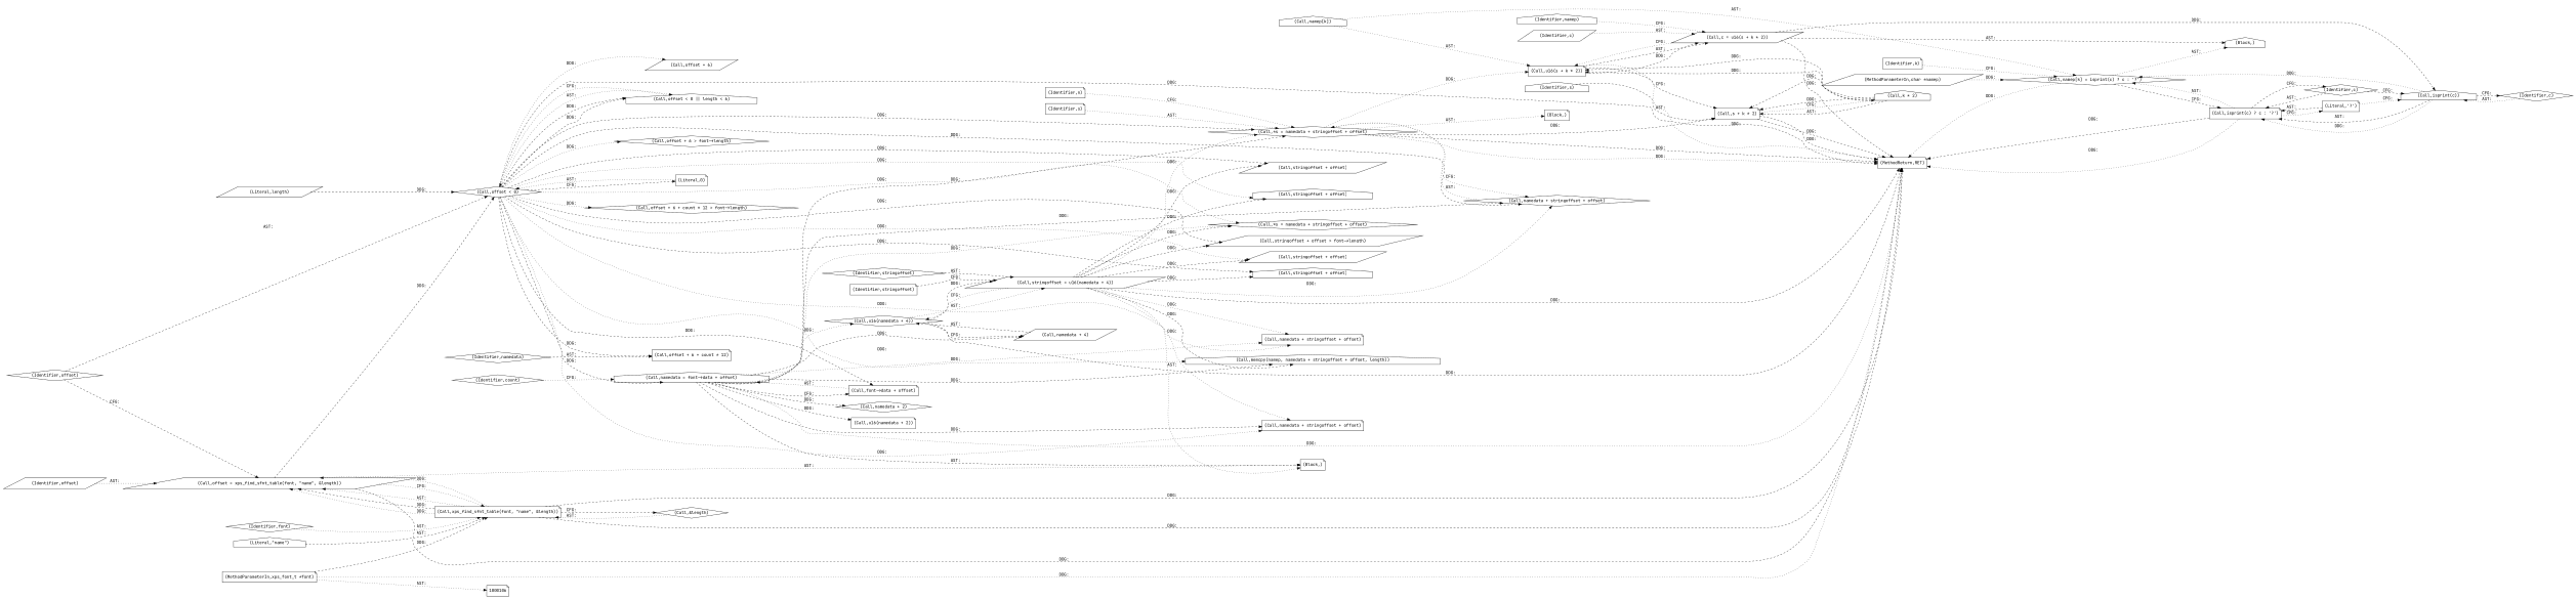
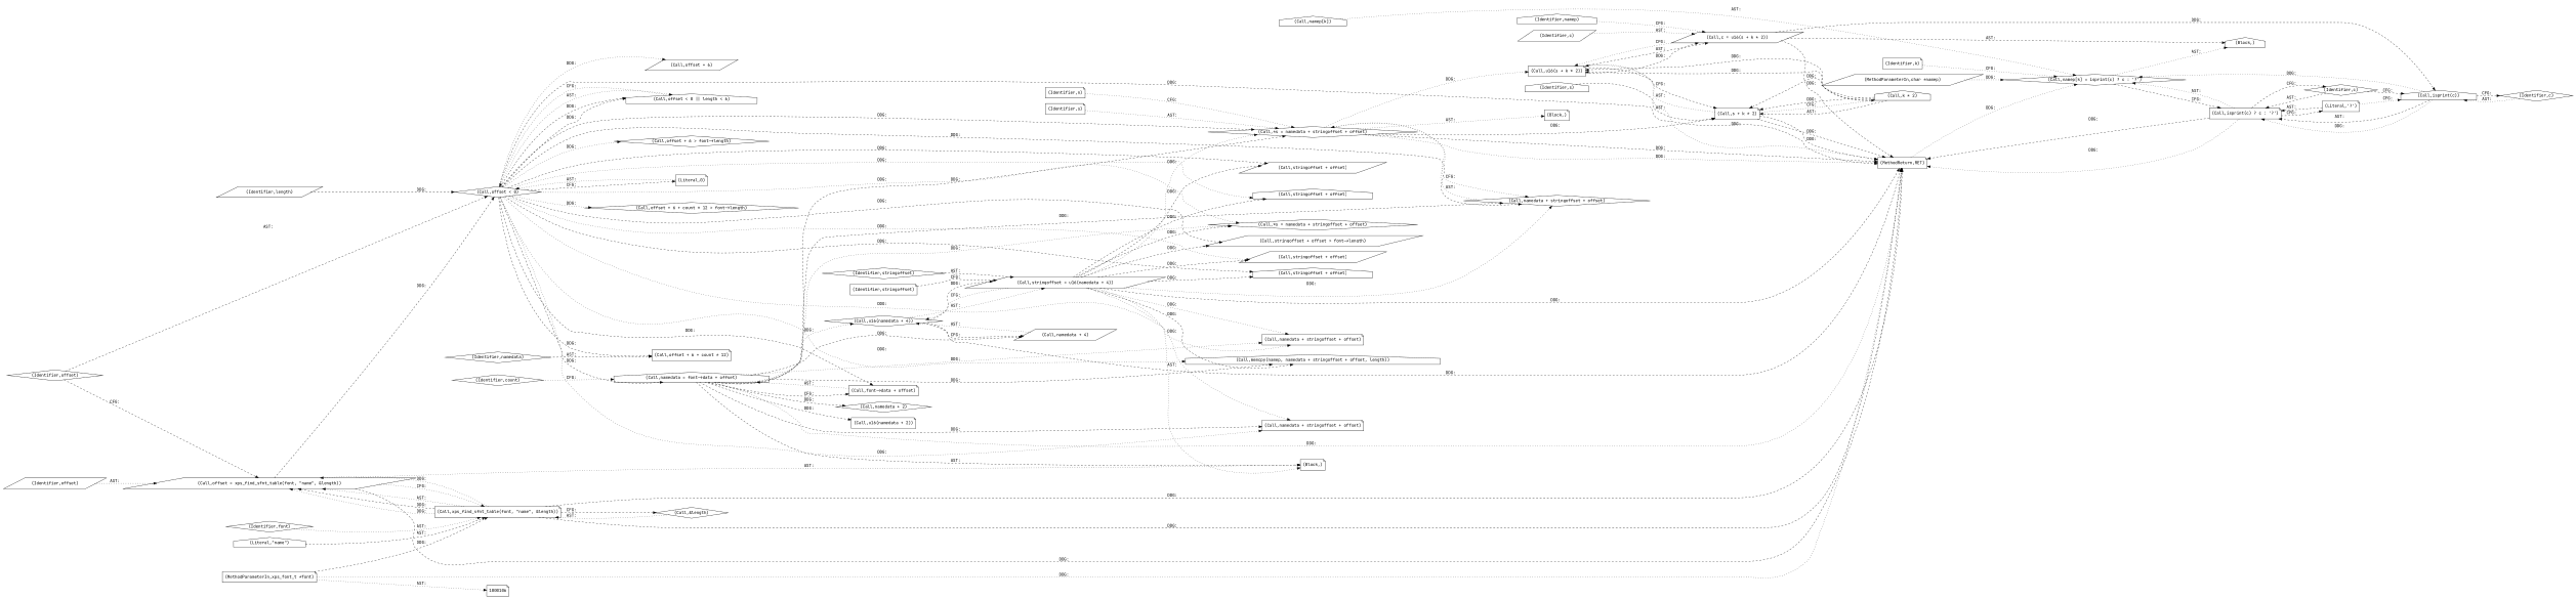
  digraph {
    fontname="JetBrains Mono"
    rankdir=LR
    node [fontname="JetBrains Mono" shape=note]
    edge [fontname="JetBrains Mono" style=dashed]
    n1 [label="(Call,*s = namedata + stringoffset + offset)" shape=diamond]
    n2 [label="(Call,u16(s + k * 2))"]
    n3 [label="(Call,s + k * 2)"]
    n4 [label="(MethodReturn,RET)"]
    n5 [label="(Block,)"]
    n6 [label="(Call,namedata + stringoffset + offset)" shape=diamond]
    n7 [label="(Call,c = u16(s + k * 2))" shape=parallelogram]
    n8 [label="(Call,k * 2)" shape=house]
    n9 [label="(Call,namedata = font->data + offset)" shape=house]
    n10 [label="(Call,u16(namedata + 4))" shape=diamond]
    n11 [label="(Call,font->data + offset)"]
    n12 [label="(Call,namedata + stringoffset + offset)"]
    n13 [label="(Call,memcpy(namep, namedata + stringoffset + offset, length))" shape=house]
    n14 [label="(Call,namedata + 2)" shape=diamond]
    n15 [label="(Call,namedata + stringoffset + offset)"]
    n16 [label="(Call,u16(namedata + 2))"]
    n17 [label="(Call,*s = namedata + stringoffset + offset)" shape=diamond]
    n18 [label="(Call,namedata + 4)" shape=parallelogram]
    n19 [label="(Block,)"]
    n20 [label="(Call,stringoffset = u16(namedata + 4))" shape=parallelogram]
    n21 [label="(Call,offset < 0)" shape=diamond]
    n22 [label="(Call,stringoffset + offset)" shape=parallelogram]
    n23 [label="(Call,offset + 6 + count * 12)"]
    n24 [label="(Call,offset + 6)" shape=parallelogram]
    n25 [label="(Call,offset < 0 || length < 6)" shape=house]
    n26 [label="(Call,offset + 6 > font->length)" shape=diamond]
    n27 [label="(Call,stringoffset + offset)" shape=house]
    n28 [label="(Call,stringoffset + offset > font->length)" shape=parallelogram]
    n29 [label="(Literal,0)"]
    n30 [label="(Call,offset + 6 + count * 12 > font->length)" shape=diamond]
    n31 [label="(Call,stringoffset + offset)" shape=house]
    n32 [label="(Call,stringoffset + offset)" shape=parallelogram]
    n33 [label="(Call,offset = xps_find_sfnt_table(font, \"name\", &length))" shape=parallelogram]
    n34 [label="(Call,xps_find_sfnt_table(font, \"name\", &length))"]
    n35 [label="(Call,&length)" shape=diamond]
    n36 [label="(MethodParameterIn,xps_font_t *font)"]
    1000106
    n38 [label="(Call,isprint(c))" shape=house]
    n39 [label="(Block,)" shape=house]
    n40 [label="(Call,namep[k] = isprint(c) ? c : '?')" shape=diamond]
    n41 [label="(Call,isprint(c) ? c : '?')"]
    n42 [label="(Identifier,c)" shape=diamond]
    n43 [label="(Literal,'?')"]
    n44 [label="(Identifier,c)" shape=diamond]
    n45 [label="(Identifier,offset)" shape=diamond]
-   n46 [label="(Literal,length)" shape=parallelogram]
+   n46 [label="(Identifier,length)" shape=parallelogram]
    n47 [label="(Identifier,stringoffset)" shape=diamond]
    n48 [label="(Identifier,offset)" shape=parallelogram]
    n49 [label="(Identifier,stringoffset)"]
    n50 [label="(Identifier,n)"]
    n51 [label="(Identifier,font)" shape=diamond]
    n52 [label="(Identifier,namep)" shape=house]
    n53 [label="(Call,namep[k])" shape=house]
    n54 [label="(Identifier,count)" shape=diamond]
    n55 [label="(Identifier,namedata)" shape=diamond]
    n56 [label="(Identifier,s)" shape=house]
    n57 [label="(Literal,\"name\")" shape=house]
    n58 [label="(Identifier,s)"]
    n59 [label="(MethodParameterIn,char *namep)" shape=parallelogram]
    n60 [label="(Identifier,k)"]
    n61 [label="(Identifier,c)" shape=parallelogram]
    n1 -> n2 [label="DDG: " style=dotted]
    n1 -> n3 [label="DDG: "]
    n1 -> n4 [label="DDG: "]
    n1 -> n4 [label="DDG: " style=dotted]
    n1 -> n5 [label="AST: " style=dotted]
    n1 -> n6 [label="CFG: " style=dotted]
    n2 -> n3 [label="CFG: "]
    n2 -> n4 [label="DDG: " style=dotted]
    n2 -> n7 [label="AST: "]
    n2 -> n7 [label="DDG: "]
-   n53 -> n2 [label="AST: " style=dotted]
+   n3 -> n2 [label="AST: " style=dotted]
    n3 -> n4 [label="DDG: "]
    n3 -> n4 [label="DDG: "]
    n3 -> n8 [label="CFG: " style=dotted]
    n6 -> n1 [label="AST: " style=dotted]
    n7 -> n2 [label="CFG: " style=dotted]
    n7 -> n4 [label="DDG: "]
    n7 -> n38 [label="DDG: "]
    n7 -> n39 [label="AST: "]
    n8 -> n2 [label="DDG: "]
    n8 -> n2 [label="DDG: "]
    n8 -> n3 [label="AST: "]
    n8 -> n3 [label="DDG: "]
    n8 -> n3 [label="DDG: "]
    n9 -> n1 [label="DDG: "]
    n9 -> n4 [label="DDG: " style=dotted]
    n9 -> n6 [label="DDG: "]
    n9 -> n10 [label="DDG: " style=dotted]
    n9 -> n11 [label="CFG: "]
    n9 -> n12 [label="DDG: " style=dotted]
    n9 -> n13 [label="DDG: "]
    n9 -> n14 [label="DDG: "]
    n9 -> n15 [label="DDG: "]
    n9 -> n16 [label="DDG: "]
    n9 -> n17 [label="DDG: " style=dotted]
    n9 -> n18 [label="DDG: "]
    n9 -> n19 [label="AST: "]
    n10 -> n4 [label="DDG: "]
    n10 -> n18 [label="CFG: "]
    n10 -> n20 [label="AST: " style=dotted]
    n10 -> n20 [label="DDG: "]
    n11 -> n9 [label="AST: " style=dotted]
-   n18 -> n10 [label="AST: "]
+   n18 -> n10 [label="AST: " style=dotted]
    n20 -> n1 [label="DDG: " style=dotted]
    n20 -> n4 [label="DDG: "]
    n20 -> n6 [label="DDG: " style=dotted]
    n20 -> n10 [label="CFG: " style=dotted]
    n20 -> n12 [label="DDG: " style=dotted]
    n20 -> n13 [label="DDG: "]
    n20 -> n15 [label="DDG: " style=dotted]
    n20 -> n17 [label="DDG: "]
    n20 -> n19 [label="AST: " style=dotted]
    n20 -> n22 [label="DDG: "]
    n20 -> n27 [label="DDG: "]
    n20 -> n28 [label="DDG: "]
    n20 -> n31 [label="DDG: "]
    n20 -> n32 [label="DDG: "]
    n21 -> n1 [label="DDG: "]
    n21 -> n4 [label="DDG: "]
    n21 -> n6 [label="DDG: "]
    n21 -> n9 [label="DDG: "]
    n21 -> n11 [label="DDG: "]
    n21 -> n12 [label="DDG: " style=dotted]
    n21 -> n13 [label="DDG: " style=dotted]
    n21 -> n15 [label="DDG: " style=dotted]
    n21 -> n17 [label="DDG: " style=dotted]
    n21 -> n22 [label="DDG: "]
    n21 -> n23 [label="DDG: "]
    n21 -> n24 [label="DDG: " style=dotted]
    n21 -> n25 [label="AST: " style=dotted]
    n21 -> n25 [label="DDG: "]
    n21 -> n25 [label="DDG: "]
    n21 -> n26 [label="DDG: " style=dotted]
    n21 -> n27 [label="DDG: " style=dotted]
    n21 -> n28 [label="DDG: "]
    n21 -> n29 [label="CFG: "]
    n21 -> n30 [label="DDG: " style=dotted]
    n21 -> n31 [label="DDG: "]
    n21 -> n32 [label="DDG: " style=dotted]
    n25 -> n21 [label="CFG: " style=dotted]
    n29 -> n21 [label="AST: " style=dotted]
    n33 -> n4 [label="DDG: "]
    n33 -> n19 [label="AST: " style=dotted]
    n33 -> n21 [label="DDG: "]
    n33 -> n34 [label="CFG: " style=dotted]
    n34 -> n4 [label="DDG: "]
    n34 -> n4 [label="DDG: "]
    n34 -> n33 [label="AST: " style=dotted]
    n34 -> n33 [label="DDG: "]
    n34 -> n33 [label="DDG: " style=dotted]
    n34 -> n33 [label="DDG: " style=dotted]
    n34 -> n35 [label="CFG: "]
    n35 -> n34 [label="AST: " style=dotted]
    n36 -> n4 [label="DDG: " style=dotted]
    n36 -> n34 [label="DDG: "]
    n36 -> 1000106 [label="AST: " style=dotted]
    n38 -> n40 [label="DDG: " style=dotted]
    n38 -> n41 [label="AST: "]
    n38 -> n41 [label="DDG: " style=dotted]
    n38 -> n42 [label="CFG: "]
-   n40 -> n4 [label="DDG: " style=dotted]
+   n4 -> n40 [label="DDG: " style=dotted]
    n40 -> n39 [label="AST: " style=dotted]
    n40 -> n41 [label="CFG: "]
    n41 -> n4 [label="DDG: "]
    n41 -> n4 [label="DDG: " style=dotted]
    n41 -> n40 [label="AST: " style=dotted]
-   n41 -> n43 [label="CFG: " style=dotted]
+   n41 -> n43 [label="CFG: "]
    n41 -> n44 [label="CFG: "]
    n42 -> n38 [label="AST: " style=dotted]
    n43 -> n38 [label="CFG: " style=dotted]
    n43 -> n41 [label="AST: "]
    n44 -> n38 [label="CFG: "]
    n44 -> n41 [label="AST: "]
    n45 -> n21 [label="AST: "]
    n45 -> n33 [label="CFG: "]
    n46 -> n21 [label="DDG: "]
    n47 -> n20 [label="AST: "]
    n48 -> n33 [label="AST: " style=dotted]
    n49 -> n20 [label="CFG: "]
    n50 -> n1 [label="CFG: " style=dotted]
    n51 -> n34 [label="AST: " style=dotted]
    n52 -> n7 [label="CFG: " style=dotted]
    n53 -> n40 [label="AST: " style=dotted]
    n54 -> n9 [label="CFG: " style=dotted]
    n55 -> n23 [label="AST: "]
    n56 -> n3 [label="AST: "]
    n57 -> n34 [label="AST: "]
    n58 -> n1 [label="AST: " style=dotted]
    n59 -> n40 [label="DDG: " style=dotted]
    n60 -> n40 [label="CFG: " style=dotted]
    n61 -> n7 [label="AST: " style=dotted]
  }
